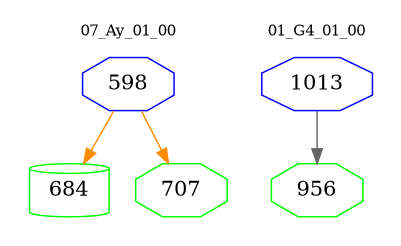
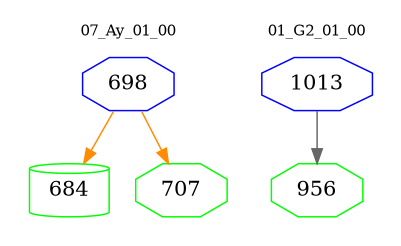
  digraph {
    node [color=green shape=octagon]
    edge [color=darkorange]
-   n1 [color=blue label=598]
+   n1 [color=blue label=698]
    n2 [label=684 shape=cylinder]
    n3 [label=707]
    n4 [color=blue label=1013]
    n5 [label=956]
    subgraph cluster_1 {
      color=white
      fontsize=10
      label="07_Ay_01_00"
      n1
      n2
      n3
    }
    subgraph cluster_2 {
      color=white
      fontsize=10
-     label="01_G4_01_00"
+     label="01_G2_01_00"
      n4
      n5
    }
    n1 -> n2
    n1 -> n3
    n4 -> n5 [color=gray40]
  }
